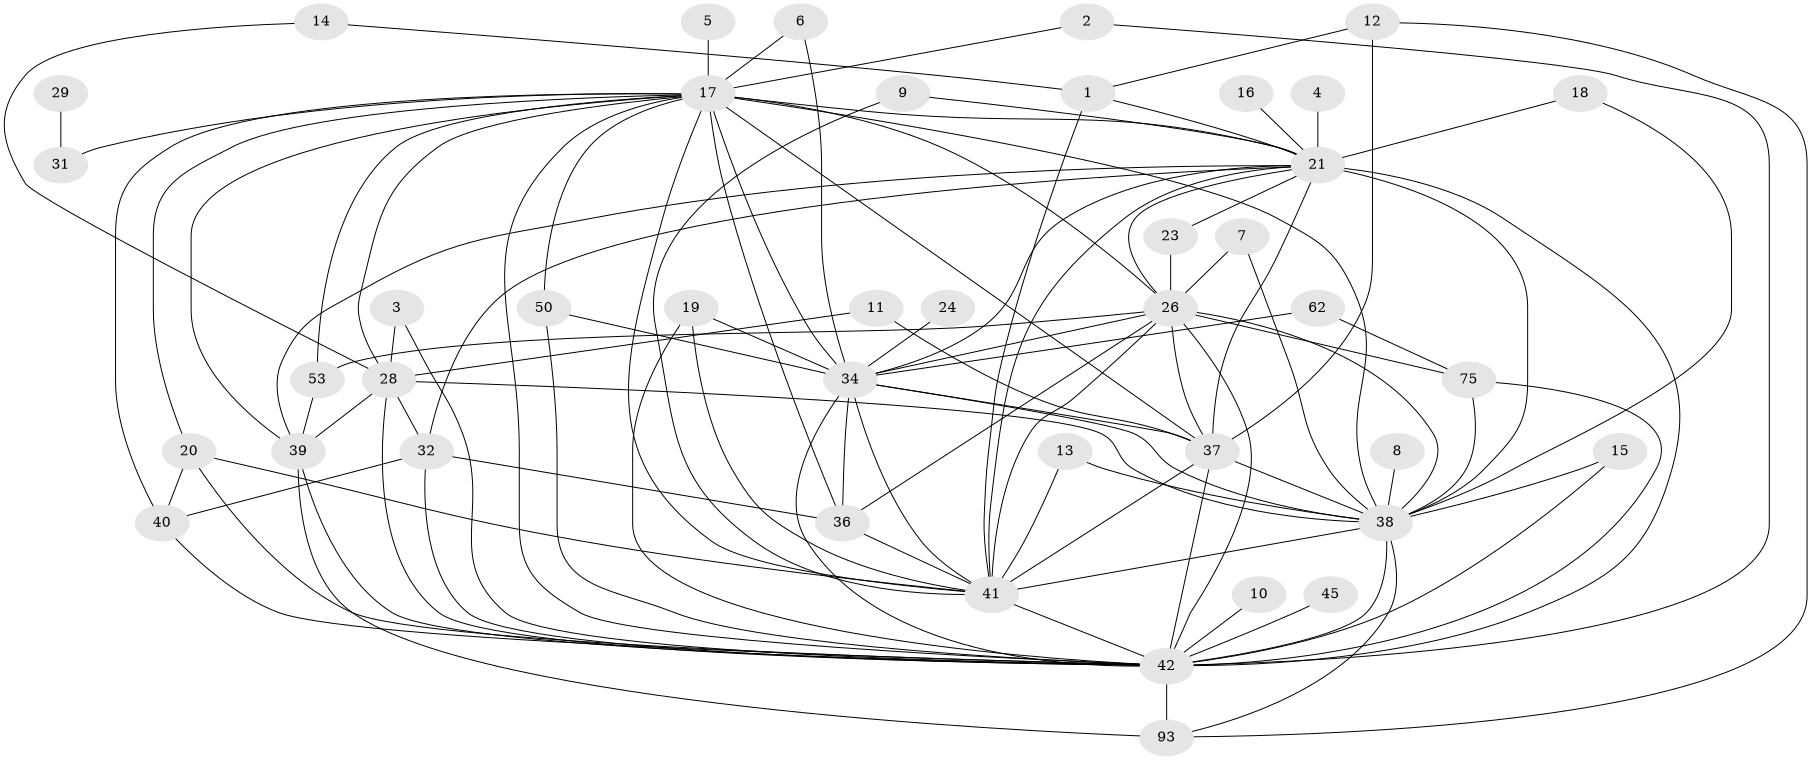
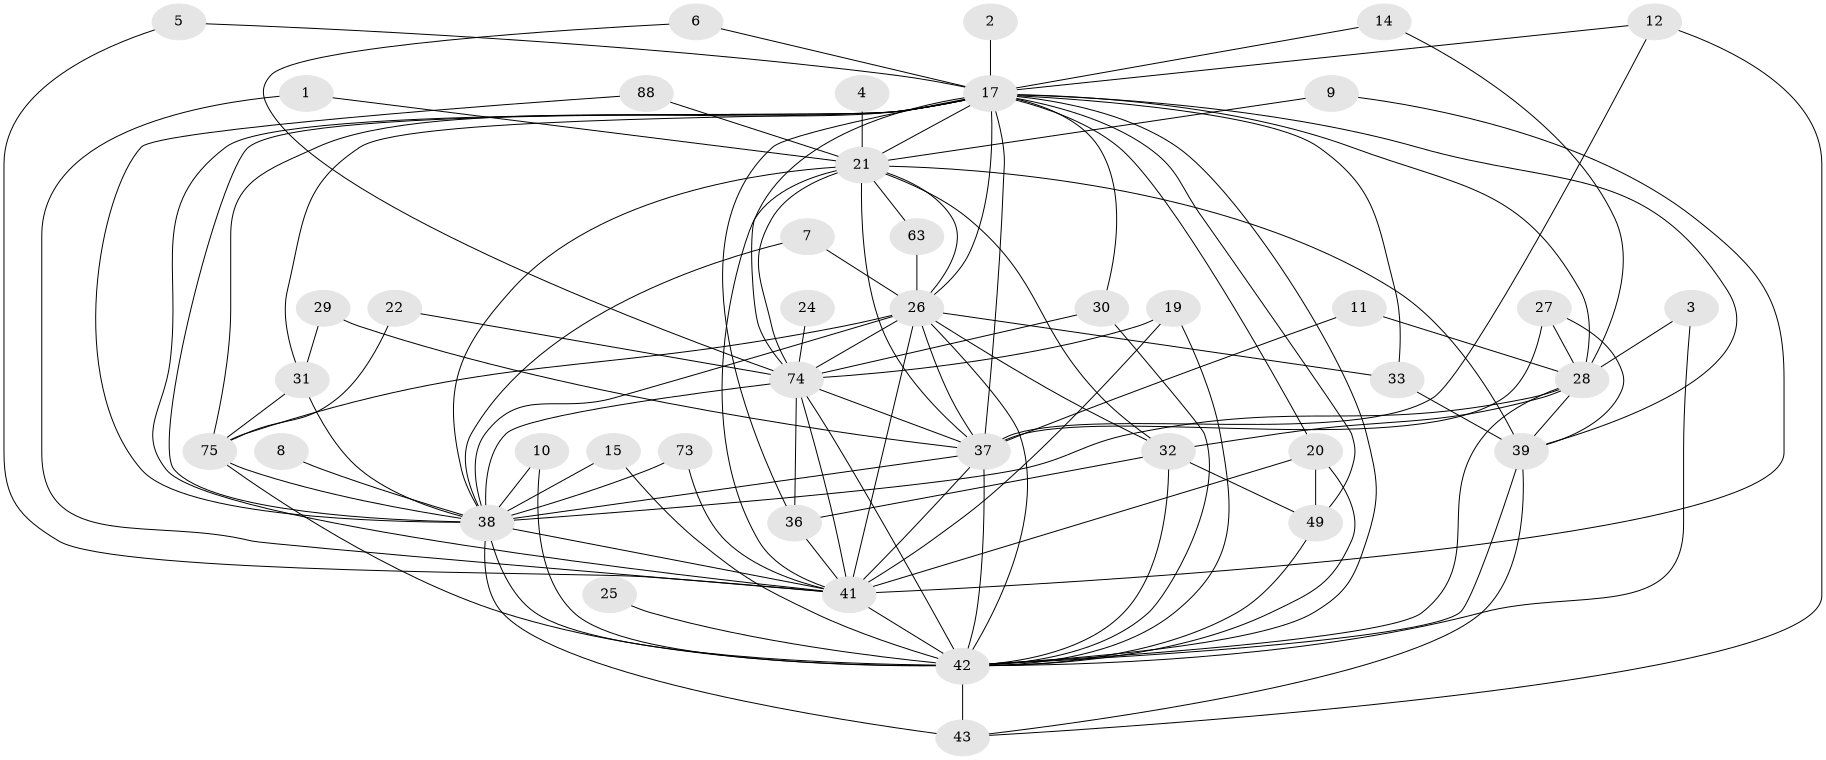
  graph {
    node [color=gray90 style=filled]
    edge [weight=1.0]
    1
    21
    41
    42
-   34
+   34 [label=74]
    26
    38
    37
    39
-   23
+   23 [label=63]
    32
    2
    17
    28
    20
    31
-   33 [label=53]
+   33
    n18 [label=75]
    36
-   40
-   30 [label=50]
-   43 [label=93]
+   40 [label=49]
+   30
+   43
    3
    4
    5
    6
    7
    8
    9
    10
    11
    12
-   13
+   13 [label=73]
    14
    15
-   16
    24
-   18
+   18 [label=88]
    19
-   22 [label=62]
-   25 [label=45]
+   22
+   25
+   27
    29
    1 -- 21
    1 -- 41
    21 -- 41 [weight=2.0]
-   21 -- 42 [weight=3.0]
    21 -- 34 [weight=2.0]
    21 -- 26
    21 -- 38 [weight=2.0]
    21 -- 37 [weight=2.0]
    21 -- 39
    21 -- 23
    21 -- 32
    41 -- 42 [weight=4.0]
    42 -- 43 [weight=2.0]
    34 -- 41
    34 -- 42 [weight=3.0]
    34 -- 38 [weight=2.0]
    34 -- 37
    34 -- 36
    26 -- 41
    26 -- 42 [weight=2.0]
    26 -- 34
    26 -- 38 [weight=4.0]
    26 -- 37
-   26 -- 36
+   26 -- 32
    26 -- 33
    26 -- n18
    38 -- 41 [weight=2.0]
    38 -- 42 [weight=5.0]
    38 -- 43
    37 -- 41
    37 -- 42 [weight=3.0]
    37 -- 38 [weight=2.0]
    39 -- 42
    39 -- 43
    23 -- 26
    32 -- 42
    32 -- 36 [weight=2.0]
    32 -- 40
-   2 -- 42
    2 -- 17
    17 -- 21 [weight=2.0]
    17 -- 41
    17 -- 42 [weight=2.0]
    17 -- 34 [weight=2.0]
    17 -- 26
    17 -- 38 [weight=2.0]
    17 -- 37
    17 -- 39
    17 -- 28
    17 -- 20
    17 -- 31
    17 -- 33
+   17 -- n18
    17 -- 36
    17 -- 40
    17 -- 30
    28 -- 42
    28 -- 38 [weight=2.0]
    28 -- 39
    28 -- 32
    20 -- 41
    20 -- 42
    20 -- 40
+   31 -- 38 [weight=2.0]
+   31 -- n18
    33 -- 39
    n18 -- 42
    n18 -- 38
    36 -- 41
    40 -- 42
    30 -- 42
    30 -- 34
    3 -- 42
    3 -- 28
    4 -- 21
+   5 -- 41
    5 -- 17
    6 -- 34
    6 -- 17
    7 -- 26
    7 -- 38
    8 -- 38
    9 -- 21
    9 -- 41
    10 -- 42
+   10 -- 38
    11 -- 37
    11 -- 28
    12 -- 37
-   12 -- 1
+   12 -- 17
    12 -- 43
    13 -- 41
    13 -- 38
-   14 -- 1
+   14 -- 17
    14 -- 28
    15 -- 42
    15 -- 38
-   16 -- 21
    24 -- 34
    18 -- 21
    18 -- 38
    19 -- 41
    19 -- 42
    19 -- 34
    22 -- 34
    22 -- n18
    25 -- 42 [weight=2.0]
+   27 -- 37
+   27 -- 39
+   27 -- 28
+   29 -- 37
    29 -- 31
  }
